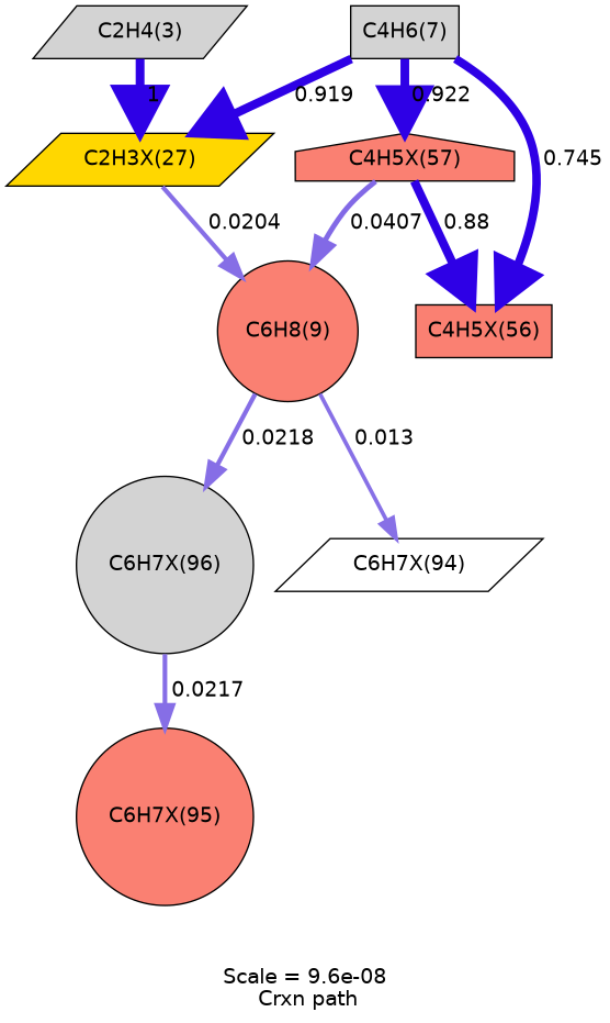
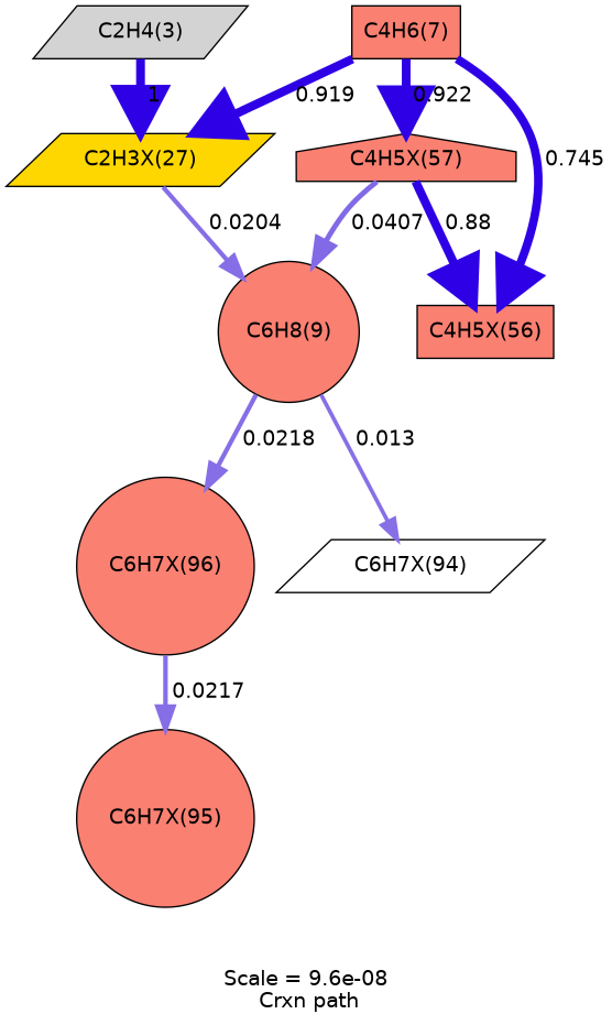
  digraph {
    fontname=Helvetica
    label="Scale = 9.6e-08\l Crxn path"
    node [fillcolor=salmon fontname=Helvetica shape=parallelogram style=filled]
    edge [arrowsize=2.97 color="0.7, 0.522, 0.9" fontname=Helvetica style="setlinewidth(3.11)"]
    n1 [fillcolor=lightgrey label="C2H4(3)"]
    n2 [fillcolor=gold label="C2H3X(27)"]
    n3 [label="C6H8(9)" shape=circle]
-   n4 [fillcolor=lightgrey label="C4H6(7)" shape=box]
+   n4 [label="C4H6(7)" shape=box]
    n5 [label="C4H5X(57)" shape=house]
    n6 [label="C4H5X(56)" shape=box]
-   n7 [fillcolor=lightgrey label="C6H7X(96)" shape=circle]
+   n7 [label="C6H7X(96)" shape=circle]
    n8 [fillcolor=white label="C6H7X(94)"]
    n9 [label="C6H7X(95)" shape=circle]
    n1 -> n2 [arrowsize=3 color="0.7, 1.5, 0.9" label=" 1" style="setlinewidth(6)"]
    n2 -> n3 [arrowsize=1.53 color="0.7, 0.52, 0.9" label=" 0.0204" style="setlinewidth(3.06)"]
    n3 -> n7 [arrowsize=1.56 label=" 0.0218"]
    n3 -> n8 [arrowsize=1.36 color="0.7, 0.513, 0.9" label=" 0.013" style="setlinewidth(2.72)"]
    n4 -> n2 [color="0.7, 1.42, 0.9" label=" 0.919" style="setlinewidth(5.94)"]
    n4 -> n5 [color="0.7, 1.42, 0.9" label=" 0.922" style="setlinewidth(5.94)"]
    n4 -> n6 [arrowsize=2.89 color="0.7, 1.24, 0.9" label=" 0.745" style="setlinewidth(5.78)"]
    n5 -> n3 [arrowsize=1.79 color="0.7, 0.541, 0.9" label=" 0.0407" style="setlinewidth(3.58)"]
    n5 -> n6 [arrowsize=2.95 color="0.7, 1.38, 0.9" label=" 0.88" style="setlinewidth(5.9)"]
    n7 -> n9 [arrowsize=1.55 label=" 0.0217"]
  }
